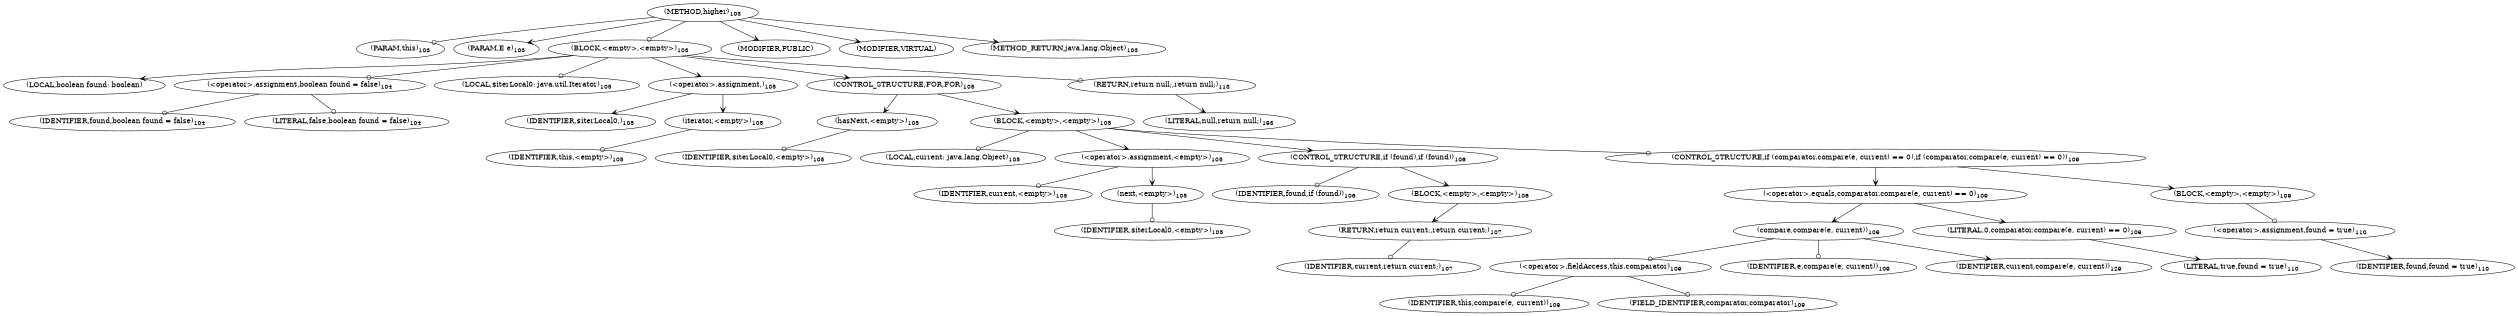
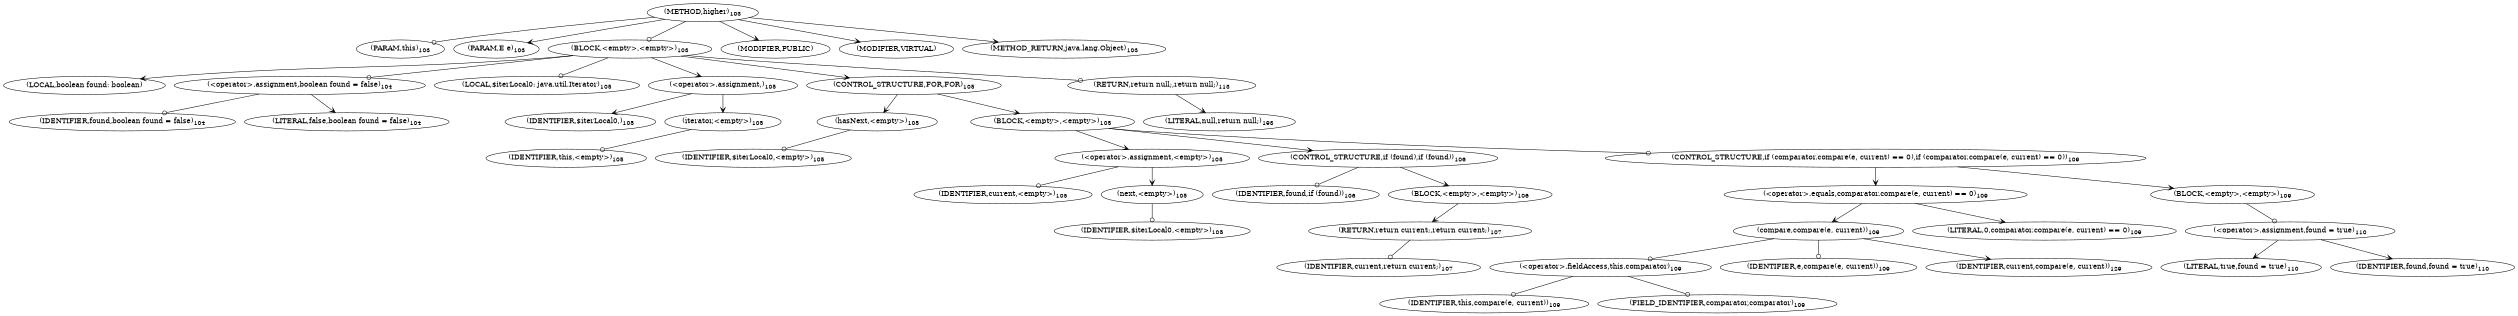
  digraph {
    edge [arrowhead=vee]
    n1 [label=<(METHOD,higher)<SUB>103</SUB>>]
    n2 [label=<(PARAM,this)<SUB>103</SUB>>]
    n3 [label=<(PARAM,E e)<SUB>103</SUB>>]
    n4 [label=<(BLOCK,&lt;empty&gt;,&lt;empty&gt;)<SUB>103</SUB>>]
    n5 [label=<(MODIFIER,PUBLIC)>]
    n6 [label=<(MODIFIER,VIRTUAL)>]
    n7 [label=<(METHOD_RETURN,java.lang.Object)<SUB>103</SUB>>]
    n8 [label=<(LOCAL,boolean found: boolean)>]
    n9 [label=<(&lt;operator&gt;.assignment,boolean found = false)<SUB>104</SUB>>]
    n10 [label=<(LOCAL,$iterLocal0: java.util.Iterator)<SUB>105</SUB>>]
    n11 [label=<(&lt;operator&gt;.assignment,)<SUB>105</SUB>>]
    n12 [label=<(CONTROL_STRUCTURE,FOR,FOR)<SUB>105</SUB>>]
    n13 [label=<(RETURN,return null;,return null;)<SUB>113</SUB>>]
    n14 [label=<(IDENTIFIER,found,boolean found = false)<SUB>104</SUB>>]
    n15 [label=<(LITERAL,false,boolean found = false)<SUB>104</SUB>>]
    n16 [label=<(IDENTIFIER,$iterLocal0,)<SUB>105</SUB>>]
    n17 [label=<(iterator,&lt;empty&gt;)<SUB>105</SUB>>]
    n18 [label=<(hasNext,&lt;empty&gt;)<SUB>105</SUB>>]
    n19 [label=<(BLOCK,&lt;empty&gt;,&lt;empty&gt;)<SUB>105</SUB>>]
    n20 [label=<(LITERAL,null,return null;)<SUB>193</SUB>>]
    n21 [label=<(IDENTIFIER,this,&lt;empty&gt;)<SUB>105</SUB>>]
    n22 [label=<(IDENTIFIER,$iterLocal0,&lt;empty&gt;)<SUB>105</SUB>>]
-   n23 [label=<(LOCAL,current: java.lang.Object)<SUB>105</SUB>>]
    n24 [label=<(&lt;operator&gt;.assignment,&lt;empty&gt;)<SUB>105</SUB>>]
    n25 [label=<(CONTROL_STRUCTURE,if (found),if (found))<SUB>106</SUB>>]
    n26 [label=<(CONTROL_STRUCTURE,if (comparator.compare(e, current) == 0),if (comparator.compare(e, current) == 0))<SUB>109</SUB>>]
    n27 [label=<(IDENTIFIER,current,&lt;empty&gt;)<SUB>105</SUB>>]
    n28 [label=<(next,&lt;empty&gt;)<SUB>105</SUB>>]
    n29 [label=<(IDENTIFIER,found,if (found))<SUB>106</SUB>>]
    n30 [label=<(BLOCK,&lt;empty&gt;,&lt;empty&gt;)<SUB>106</SUB>>]
    n31 [label=<(&lt;operator&gt;.equals,comparator.compare(e, current) == 0)<SUB>109</SUB>>]
    n32 [label=<(BLOCK,&lt;empty&gt;,&lt;empty&gt;)<SUB>109</SUB>>]
    n33 [label=<(IDENTIFIER,$iterLocal0,&lt;empty&gt;)<SUB>105</SUB>>]
    n34 [label=<(RETURN,return current;,return current;)<SUB>107</SUB>>]
    n35 [label=<(IDENTIFIER,current,return current;)<SUB>107</SUB>>]
    n36 [label=<(compare,compare(e, current))<SUB>109</SUB>>]
    n37 [label=<(LITERAL,0,comparator.compare(e, current) == 0)<SUB>109</SUB>>]
    n38 [label=<(&lt;operator&gt;.assignment,found = true)<SUB>110</SUB>>]
    n39 [label=<(&lt;operator&gt;.fieldAccess,this.comparator)<SUB>109</SUB>>]
    n40 [label=<(IDENTIFIER,e,compare(e, current))<SUB>109</SUB>>]
    n41 [label=<(IDENTIFIER,current,compare(e, current))<SUB>129</SUB>>]
    n42 [label=<(IDENTIFIER,this,compare(e, current))<SUB>109</SUB>>]
    n43 [label=<(FIELD_IDENTIFIER,comparator,comparator)<SUB>109</SUB>>]
    n44 [label=<(IDENTIFIER,found,found = true)<SUB>110</SUB>>]
    n45 [label=<(LITERAL,true,found = true)<SUB>110</SUB>>]
    n1 -> n2 [arrowhead=odot]
    n1 -> n3
    n1 -> n4 [arrowhead=odot]
    n1 -> n5
    n1 -> n6
    n1 -> n7
    n4 -> n8
    n4 -> n9 [arrowhead=odot]
    n4 -> n10 [arrowhead=odot]
    n4 -> n11
    n4 -> n12
    n4 -> n13 [arrowhead=odot]
    n9 -> n14 [arrowhead=odot]
-   n9 -> n15 [arrowhead=odot]
+   n9 -> n15
    n11 -> n16
    n11 -> n17
    n12 -> n18
    n12 -> n19
    n13 -> n20
    n17 -> n21 [arrowhead=odot]
    n18 -> n22 [arrowhead=odot]
-   n19 -> n23 [arrowhead=odot]
    n19 -> n24
    n19 -> n25
    n19 -> n26 [arrowhead=odot]
    n24 -> n27 [arrowhead=odot]
    n24 -> n28
    n25 -> n29 [arrowhead=odot]
    n25 -> n30
    n26 -> n31
    n26 -> n32
    n28 -> n33 [arrowhead=odot]
    n30 -> n34
    n31 -> n36
    n31 -> n37
    n32 -> n38 [arrowhead=odot]
    n34 -> n35 [arrowhead=odot]
    n36 -> n39 [arrowhead=odot]
    n36 -> n40 [arrowhead=odot]
    n36 -> n41
    n38 -> n44
-   n37 -> n45
+   n38 -> n45
    n39 -> n42 [arrowhead=odot]
    n39 -> n43 [arrowhead=odot]
  }
